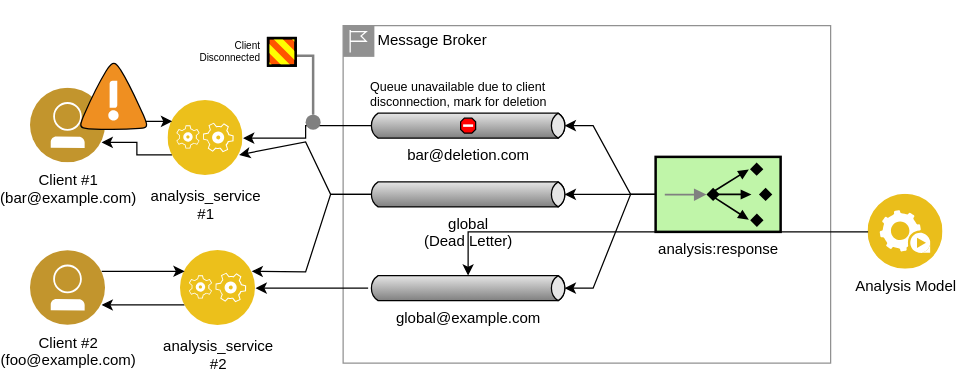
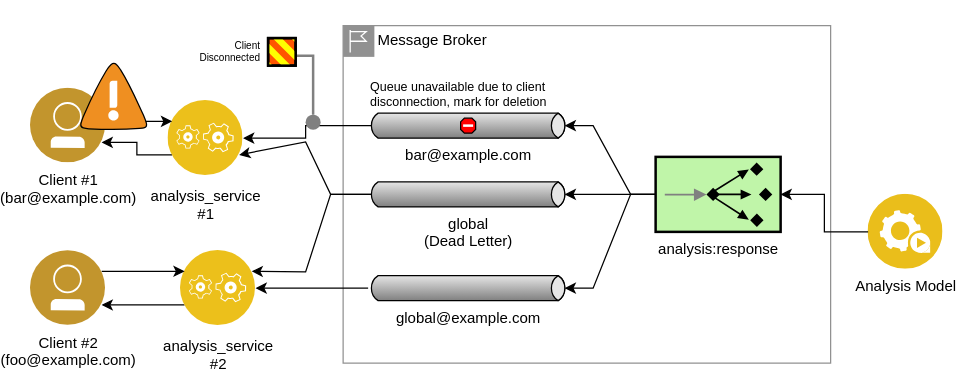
  <mxCell id="0" />
  <mxCell id="1" parent="0" />
  <mxCell id="2" value="Message Broker" style="shape=mxgraph.ibm.box;prType=region;fontStyle=0;verticalAlign=top;align=left;spacingLeft=32;spacingTop=4;fillColor=none;rounded=0;whiteSpace=wrap;html=1;strokeColor=#919191;strokeWidth=1;dashed=0;container=1;spacing=-4;collapsible=0;expand=0;recursiveResize=0;" parent="1" vertex="1"><mxGeometry x="270" y="20" width="390" height="270" as="geometry" /></mxCell>
  <mxCell id="3" value="global@example.com" style="strokeWidth=1;outlineConnect=0;dashed=0;align=center;html=1;fontSize=12;shape=mxgraph.eip.messageChannel;verticalLabelPosition=bottom;labelBackgroundColor=#ffffff;verticalAlign=top;" parent="2" vertex="1"><mxGeometry x="20" y="200" width="160" height="20" as="geometry" /></mxCell>
- <mxCell id="4" value="bar@deletion.com" style="strokeWidth=1;outlineConnect=0;dashed=0;align=center;html=1;fontSize=12;shape=mxgraph.eip.deadLetterChannel;verticalLabelPosition=bottom;labelBackgroundColor=#ffffff;verticalAlign=top;" vertex="1" parent="2"><mxGeometry x="20" y="70" width="160" height="20" as="geometry" /></mxCell>
+ <mxCell id="4" value="bar@example.com" style="strokeWidth=1;outlineConnect=0;dashed=0;align=center;html=1;fontSize=12;shape=mxgraph.eip.deadLetterChannel;verticalLabelPosition=bottom;labelBackgroundColor=#ffffff;verticalAlign=top;" vertex="1" parent="2"><mxGeometry x="20" y="70" width="160" height="20" as="geometry" /></mxCell>
  <mxCell id="5" value="analysis:response" style="fillColor=#c0f5a9;dashed=0;outlineConnect=0;strokeWidth=2;html=1;align=center;fontSize=12;verticalLabelPosition=bottom;verticalAlign=top;shape=mxgraph.eip.message_dispatcher;" vertex="1" parent="2"><mxGeometry x="250" y="105" width="100" height="60" as="geometry" /></mxCell>
  <mxCell id="6" style="rounded=0;orthogonalLoop=1;jettySize=auto;html=1;entryX=1;entryY=0.5;entryDx=-2.7;entryDy=0;entryPerimeter=0;exitX=0;exitY=0.5;exitDx=0;exitDy=0;exitPerimeter=0;" edge="1" parent="2" source="5" target="3"><mxGeometry relative="1" as="geometry"><Array as="points"><mxPoint x="230" y="135" /><mxPoint x="200" y="210" /></Array></mxGeometry></mxCell>
  <mxCell id="7" value="global&lt;br&gt;(Dead Letter)" style="strokeWidth=1;outlineConnect=0;dashed=0;align=center;html=1;fontSize=12;shape=mxgraph.eip.messageChannel;verticalLabelPosition=bottom;labelBackgroundColor=#ffffff;verticalAlign=top;" parent="2" vertex="1"><mxGeometry x="20" y="125" width="160" height="20" as="geometry" /></mxCell>
  <mxCell id="8" style="edgeStyle=orthogonalEdgeStyle;rounded=0;orthogonalLoop=1;jettySize=auto;html=1;entryX=1;entryY=0.5;entryDx=-2.7;entryDy=0;entryPerimeter=0;" edge="1" parent="2" source="5" target="7"><mxGeometry relative="1" as="geometry" /></mxCell>
  <mxCell id="9" style="rounded=0;orthogonalLoop=1;jettySize=auto;html=1;entryX=1;entryY=0.5;entryDx=-2.7;entryDy=0;entryPerimeter=0;exitX=0;exitY=0.5;exitDx=0;exitDy=0;exitPerimeter=0;" edge="1" parent="2" source="5" target="4"><mxGeometry relative="1" as="geometry"><Array as="points"><mxPoint x="230" y="135" /><mxPoint x="200" y="80" /></Array></mxGeometry></mxCell>
  <mxCell id="10" value="Queue unavailable due to client disconnection, mark for deletion" style="text;html=1;align=left;verticalAlign=middle;whiteSpace=wrap;rounded=0;fontSize=10;" vertex="1" parent="2"><mxGeometry x="20" y="40" width="160" height="30" as="geometry" /></mxCell>
  <mxCell id="11" value="Analysis Model" style="image;aspect=fixed;perimeter=ellipsePerimeter;html=1;align=center;shadow=0;dashed=0;fontColor=#000000;labelBackgroundColor=default;fontSize=12;spacingTop=0;image=img/lib/ibm/applications/automation_tools.svg;" parent="1" vertex="1"><mxGeometry x="690" y="155" width="60" height="60" as="geometry" /></mxCell>
  <mxCell id="12" style="edgeStyle=orthogonalEdgeStyle;rounded=0;orthogonalLoop=1;jettySize=auto;html=1;entryX=1;entryY=0.75;entryDx=0;entryDy=0;exitX=0;exitY=0.75;exitDx=0;exitDy=0;" edge="1" parent="1" source="13" target="15"><mxGeometry relative="1" as="geometry"><mxPoint x="66.833" y="243.416" as="targetPoint" /></mxGeometry></mxCell>
  <mxCell id="13" value="analysis_service&lt;br&gt;#2" style="image;aspect=fixed;perimeter=ellipsePerimeter;html=1;align=center;shadow=0;dashed=0;fontColor=#000000;labelBackgroundColor=default;fontSize=12;spacingTop=3;image=img/lib/ibm/applications/application_logic.svg;" parent="1" vertex="1"><mxGeometry x="140" y="200" width="60" height="60" as="geometry" /></mxCell>
  <mxCell id="14" style="edgeStyle=orthogonalEdgeStyle;rounded=0;orthogonalLoop=1;jettySize=auto;html=1;entryX=0;entryY=0.25;entryDx=0;entryDy=0;exitX=1;exitY=0.25;exitDx=0;exitDy=0;" edge="1" parent="1" source="15" target="13"><mxGeometry relative="1" as="geometry"><mxPoint x="66.833" y="216.584" as="sourcePoint" /></mxGeometry></mxCell>
  <mxCell id="15" value="Client #2&lt;br&gt;(foo@example.com)" style="image;aspect=fixed;perimeter=ellipsePerimeter;html=1;align=center;shadow=0;dashed=0;fontColor=#000000;labelBackgroundColor=default;fontSize=12;spacingTop=0;image=img/lib/ibm/users/user.svg;" vertex="1" parent="1"><mxGeometry x="20" y="200" width="60" height="60" as="geometry" /></mxCell>
  <mxCell id="16" style="edgeStyle=orthogonalEdgeStyle;rounded=0;orthogonalLoop=1;jettySize=auto;html=1;entryX=1;entryY=0.5;entryDx=0;entryDy=0;" edge="1" parent="1" source="3" target="13"><mxGeometry relative="1" as="geometry" /></mxCell>
  <mxCell id="17" style="edgeStyle=orthogonalEdgeStyle;rounded=0;orthogonalLoop=1;jettySize=auto;html=1;entryX=1;entryY=0.75;entryDx=0;entryDy=0;exitX=0;exitY=0.75;exitDx=0;exitDy=0;" edge="1" parent="1" source="18" target="20"><mxGeometry relative="1" as="geometry"><mxPoint x="66.833" y="113.416" as="targetPoint" /></mxGeometry></mxCell>
  <mxCell id="18" value="analysis_service&lt;br&gt;#1" style="image;aspect=fixed;perimeter=ellipsePerimeter;html=1;align=center;shadow=0;dashed=0;fontColor=#000000;labelBackgroundColor=default;fontSize=12;spacingTop=3;image=img/lib/ibm/applications/application_logic.svg;" vertex="1" parent="1"><mxGeometry x="130" y="80" width="60" height="60" as="geometry" /></mxCell>
  <mxCell id="19" style="edgeStyle=orthogonalEdgeStyle;rounded=0;orthogonalLoop=1;jettySize=auto;html=1;entryX=0;entryY=0.25;entryDx=0;entryDy=0;exitX=1;exitY=0.25;exitDx=0;exitDy=0;" edge="1" parent="1" source="20" target="18"><mxGeometry relative="1" as="geometry"><mxPoint x="66.833" y="86.584" as="sourcePoint" /></mxGeometry></mxCell>
  <mxCell id="20" value="Client #1&lt;br&gt;(bar@example.com)" style="image;aspect=fixed;perimeter=ellipsePerimeter;html=1;align=center;shadow=0;dashed=0;fontColor=#000000;labelBackgroundColor=default;fontSize=12;spacingTop=0;image=img/lib/ibm/users/user.svg;" vertex="1" parent="1"><mxGeometry x="20" y="70" width="60" height="60" as="geometry" /></mxCell>
  <mxCell id="21" style="edgeStyle=orthogonalEdgeStyle;rounded=0;orthogonalLoop=1;jettySize=auto;html=1;entryX=1;entryY=0.5;entryDx=0;entryDy=0;exitX=0;exitY=0.5;exitDx=2.7;exitDy=0;exitPerimeter=0;" edge="1" parent="1" source="4" target="18"><mxGeometry relative="1" as="geometry"><mxPoint x="290" y="100" as="sourcePoint" /></mxGeometry></mxCell>
  <mxCell id="22" value="" style="shadow=0;dashed=0;html=1;strokeColor=default;fillColor=none;labelPosition=center;verticalLabelPosition=bottom;verticalAlign=top;align=center;outlineConnect=0;shape=mxgraph.veeam.2d.alert;" vertex="1" parent="1"><mxGeometry x="60" y="50" width="53.2" height="53.2" as="geometry" /></mxCell>
  <mxCell id="23" value="" style="edgeStyle=orthogonalEdgeStyle;rounded=0;exitX=1;exitY=0.5;endArrow=none;dashed=0;html=1;strokeColor=#808080;strokeWidth=2;entryX=0.5;entryY=0;entryDx=0;entryDy=0;exitDx=0;exitDy=0;exitPerimeter=0;" edge="1" source="25" target="24" parent="1"><mxGeometry relative="1" as="geometry"><mxPoint x="170" y="-40" as="targetPoint" /><Array as="points"><mxPoint x="246" y="44" /></Array></mxGeometry></mxCell>
  <mxCell id="24" value="" style="strokeWidth=2;dashed=0;align=center;fontSize=8;shape=ellipse;fillColor=#808080;strokeColor=none;" vertex="1" parent="1"><mxGeometry x="240" y="91.2" width="12" height="12" as="geometry" /></mxCell>
  <mxCell id="25" value="Client Disconnected" style="html=1;strokeWidth=2;outlineConnect=0;dashed=0;align=right;fontSize=8;shape=mxgraph.eip.message_1;fillColor=#ff5500;fontStyle=0;whiteSpace=wrap;html=1;labelPosition=left;verticalLabelPosition=middle;verticalAlign=middle;spacing=6;" vertex="1" parent="1"><mxGeometry x="210" y="30" width="22" height="22" as="geometry" /></mxCell>
  <mxCell id="26" style="rounded=0;orthogonalLoop=1;jettySize=auto;html=1;entryX=1;entryY=0.75;entryDx=0;entryDy=0;exitX=0;exitY=0.5;exitDx=2.7;exitDy=0;exitPerimeter=0;" edge="1" parent="1" source="7" target="18"><mxGeometry relative="1" as="geometry"><Array as="points"><mxPoint x="260" y="155" /><mxPoint x="240" y="113" /></Array></mxGeometry></mxCell>
  <mxCell id="27" style="rounded=0;orthogonalLoop=1;jettySize=auto;html=1;entryX=1;entryY=0.25;entryDx=0;entryDy=0;exitX=0;exitY=0.5;exitDx=2.7;exitDy=0;exitPerimeter=0;" edge="1" parent="1" source="7" target="13"><mxGeometry relative="1" as="geometry"><Array as="points"><mxPoint x="260" y="155" /><mxPoint x="240" y="217" /></Array></mxGeometry></mxCell>
- <mxCell id="28" style="edgeStyle=orthogonalEdgeStyle;rounded=0;orthogonalLoop=1;jettySize=auto;html=1;" edge="1" parent="1" source="11" target="3"><mxGeometry relative="1" as="geometry" /></mxCell>
+ <mxCell id="28" style="edgeStyle=orthogonalEdgeStyle;rounded=0;orthogonalLoop=1;jettySize=auto;html=1;entryX=1;entryY=0.5;entryDx=0;entryDy=0;entryPerimeter=0;" edge="1" parent="1" source="11" target="5"><mxGeometry relative="1" as="geometry" /></mxCell>
